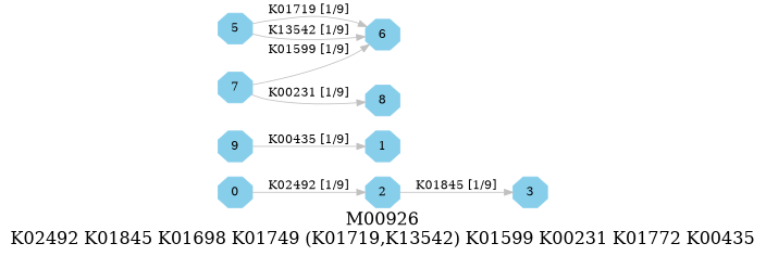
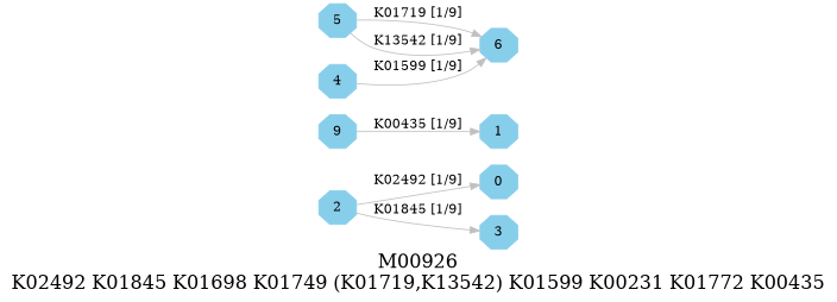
  digraph {
    fontsize=20
    label="M00926\nK02492 K01845 K01698 K01749 (K01719,K13542) K01599 K00231 K01772 K00435"
    rankdir=LR
    node [color=skyblue shape=octagon style=filled]
    edge [color=grey]
    0 [height=.3 width=.3]
    1 [height=.3 width=.3]
    2 [height=.3 width=.3]
    3 [height=.3 width=.3]
    5 [height=.3 width=.3]
    6 [height=.3 width=.3]
-   7 [height=.3 width=.3]
-   8 [height=.3 width=.3]
+   7 [height=.3 width=.3 label=4]
    9 [height=.3 width=.3]
    subgraph sub_1 {
      0
      1
      2
      3
      5
      6
      7
-     8
      9
    }
-   0 -> 2 [label="K02492 [1/9]"]
+   2 -> 0 [label="K02492 [1/9]"]
    2 -> 3 [label="K01845 [1/9]"]
    5 -> 6 [label="K01719 [1/9]"]
    5 -> 6 [label="K13542 [1/9]"]
    7 -> 6 [label="K01599 [1/9]"]
-   7 -> 8 [label="K00231 [1/9]"]
    9 -> 1 [label="K00435 [1/9]"]
  }
